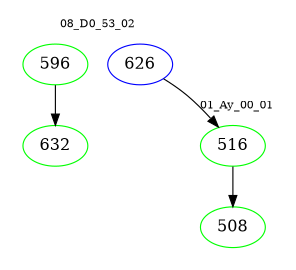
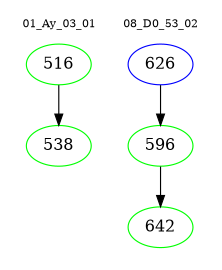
  digraph {
    node [color=green]
    edge [color=black]
    n1 [label=516]
-   n2 [label=508]
+   n2 [label=538]
    n3 [color=blue label=626]
    n4 [label=596]
-   n5 [label=632]
+   n5 [label=642]
    subgraph cluster_1 {
      color=white
      fontsize=10
-     label="01_Ay_00_01"
+     label="01_Ay_03_01"
      n1
      n2
    }
    subgraph cluster_2 {
      color=white
      fontsize=10
      label="08_D0_53_02"
      n3
      n4
      n5
    }
    n1 -> n2
-   n3 -> n1
+   n3 -> n4
    n4 -> n5
  }
